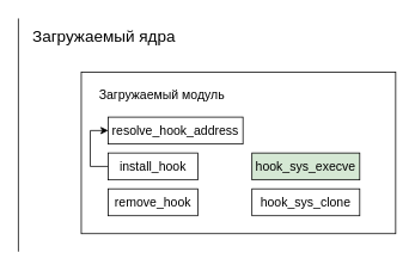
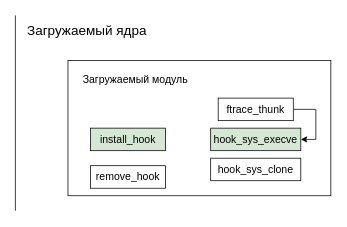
  <mxCell id="0" />
  <mxCell id="1" parent="0" />
  <mxCell id="2" value="" style="rounded=0;whiteSpace=wrap;html=1;" vertex="1" parent="1"><mxGeometry x="90" y="80" width="350" height="180" as="geometry" /></mxCell>
  <mxCell id="3" value="&lt;font style=&quot;font-size: 14px;&quot;&gt;Загружаемый модуль&lt;/font&gt;" style="text;html=1;strokeColor=none;fillColor=none;align=center;verticalAlign=middle;whiteSpace=wrap;rounded=0;" vertex="1" parent="1"><mxGeometry x="90" y="90" width="180" height="30" as="geometry" /></mxCell>
  <mxCell id="4" value="&lt;font style=&quot;font-size: 18px;&quot;&gt;Загружаемый ядра&lt;/font&gt;" style="text;html=1;align=center;verticalAlign=middle;resizable=0;points=[];autosize=1;strokeColor=none;fillColor=none;fontSize=14;" vertex="1" parent="1"><mxGeometry x="20" y="20" width="190" height="40" as="geometry" /></mxCell>
- <mxCell id="5" style="edgeStyle=orthogonalEdgeStyle;rounded=0;orthogonalLoop=1;jettySize=auto;html=1;exitX=0;exitY=0.5;exitDx=0;exitDy=0;entryX=0;entryY=0.5;entryDx=0;entryDy=0;fontSize=18;" edge="1" parent="1" source="6" target="8"><mxGeometry relative="1" as="geometry"><Array as="points"><mxPoint x="100" y="185" /><mxPoint x="100" y="145" /></Array></mxGeometry></mxCell>
- <mxCell id="6" value="install_hook" style="rounded=0;whiteSpace=wrap;html=1;fontSize=14;" vertex="1" parent="1"><mxGeometry x="120" y="170" width="100" height="30" as="geometry" /></mxCell>
- <mxCell id="7" value="remove_hook" style="rounded=0;whiteSpace=wrap;html=1;fontSize=14;" vertex="1" parent="1"><mxGeometry x="120" y="210" width="100" height="30" as="geometry" /></mxCell>
- <mxCell id="8" value="resolve_hook_address" style="rounded=0;whiteSpace=wrap;html=1;fontSize=14;" vertex="1" parent="1"><mxGeometry x="120" y="130" width="150" height="30" as="geometry" /></mxCell>
+ <mxCell id="6" value="install_hook" style="rounded=0;whiteSpace=wrap;html=1;fontSize=14;fillColor=#d5e8d4;" vertex="1" parent="1"><mxGeometry x="120" y="170" width="100" height="30" as="geometry" /></mxCell>
+ <mxCell id="7" value="remove_hook" style="rounded=0;whiteSpace=wrap;html=1;fontSize=14;" vertex="1" parent="1"><mxGeometry x="120" y="220" width="100" height="30" as="geometry" /></mxCell>
  <mxCell id="9" value="hook_sys_execve" style="rounded=0;whiteSpace=wrap;html=1;fontSize=14;fillColor=#d5e8d4;" vertex="1" parent="1"><mxGeometry x="280" y="170" width="120" height="30" as="geometry" /></mxCell>
  <mxCell id="10" value="hook_sys_clone" style="rounded=0;whiteSpace=wrap;html=1;fontSize=14;" vertex="1" parent="1"><mxGeometry x="280" y="210" width="120" height="30" as="geometry" /></mxCell>
  <mxCell id="11" style="edgeStyle=orthogonalEdgeStyle;rounded=0;orthogonalLoop=1;jettySize=auto;html=1;exitX=0.5;exitY=1;exitDx=0;exitDy=0;fontSize=18;" edge="1" parent="1" source="7" target="7"><mxGeometry relative="1" as="geometry" /></mxCell>
  <mxCell id="12" value="" style="endArrow=none;html=1;rounded=0;fontSize=18;" edge="1" parent="1"><mxGeometry width="50" height="50" relative="1" as="geometry"><mxPoint x="20" y="280" as="sourcePoint" /><mxPoint x="20" y="20" as="targetPoint" /></mxGeometry></mxCell>
+ <mxCell id="13" style="edgeStyle=orthogonalEdgeStyle;rounded=0;orthogonalLoop=1;jettySize=auto;html=1;exitX=1;exitY=0.5;exitDx=0;exitDy=0;entryX=1;entryY=0.5;entryDx=0;entryDy=0;fontSize=18;" edge="1" parent="1" source="14" target="9"><mxGeometry relative="1" as="geometry" /></mxCell>
+ <mxCell id="14" value="ftrace_thunk" style="rounded=0;whiteSpace=wrap;html=1;fontSize=14;" vertex="1" parent="1"><mxGeometry x="290" y="130" width="100" height="30" as="geometry" /></mxCell>
